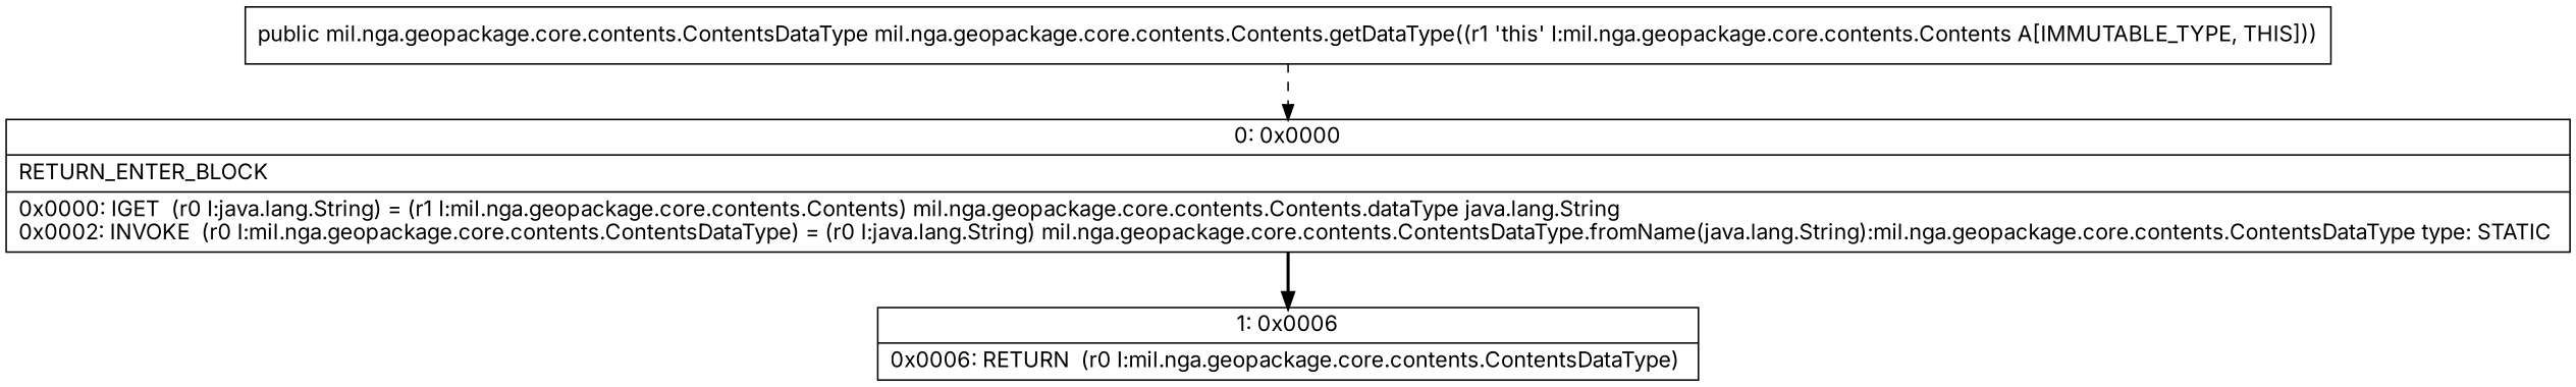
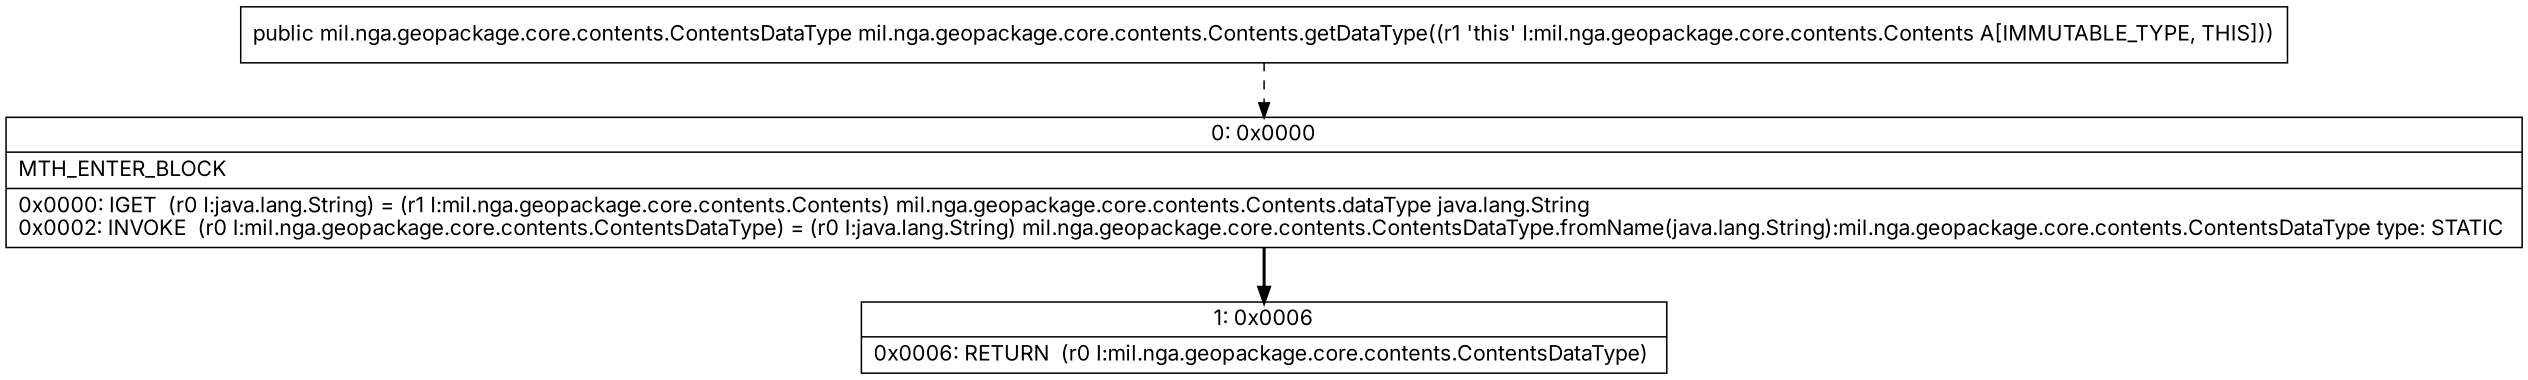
  digraph {
    fontname=Inter
    node [shape=record fontname=Inter]
    edge [fontname=Inter]
-   n1 [label="{0\:\ 0x0000|RETURN_ENTER_BLOCK\l|0x0000: IGET  (r0 I:java.lang.String) = (r1 I:mil.nga.geopackage.core.contents.Contents) mil.nga.geopackage.core.contents.Contents.dataType java.lang.String \l0x0002: INVOKE  (r0 I:mil.nga.geopackage.core.contents.ContentsDataType) = (r0 I:java.lang.String) mil.nga.geopackage.core.contents.ContentsDataType.fromName(java.lang.String):mil.nga.geopackage.core.contents.ContentsDataType type: STATIC \l}"]
+   n1 [label="{0\:\ 0x0000|MTH_ENTER_BLOCK\l|0x0000: IGET  (r0 I:java.lang.String) = (r1 I:mil.nga.geopackage.core.contents.Contents) mil.nga.geopackage.core.contents.Contents.dataType java.lang.String \l0x0002: INVOKE  (r0 I:mil.nga.geopackage.core.contents.ContentsDataType) = (r0 I:java.lang.String) mil.nga.geopackage.core.contents.ContentsDataType.fromName(java.lang.String):mil.nga.geopackage.core.contents.ContentsDataType type: STATIC \l}"]
    n2 [label="{1\:\ 0x0006|0x0006: RETURN  (r0 I:mil.nga.geopackage.core.contents.ContentsDataType) \l}"]
    n3 [label="{public mil.nga.geopackage.core.contents.ContentsDataType mil.nga.geopackage.core.contents.Contents.getDataType((r1 'this' I:mil.nga.geopackage.core.contents.Contents A[IMMUTABLE_TYPE, THIS])) }"]
    n1 -> n2 [style=bold]
    n3 -> n1 [style=dashed]
  }
